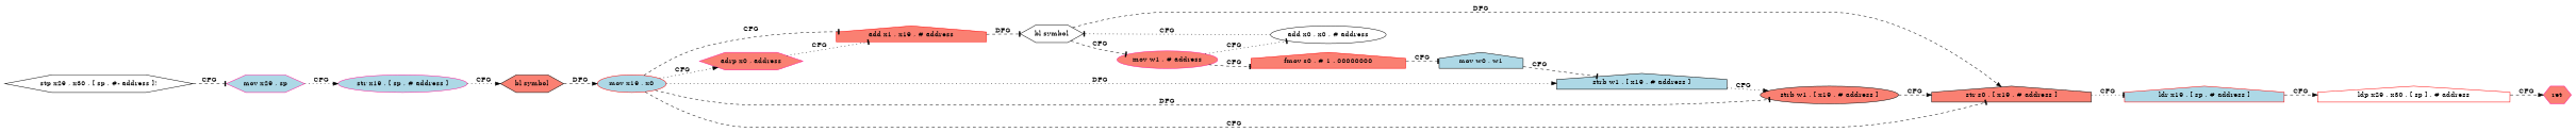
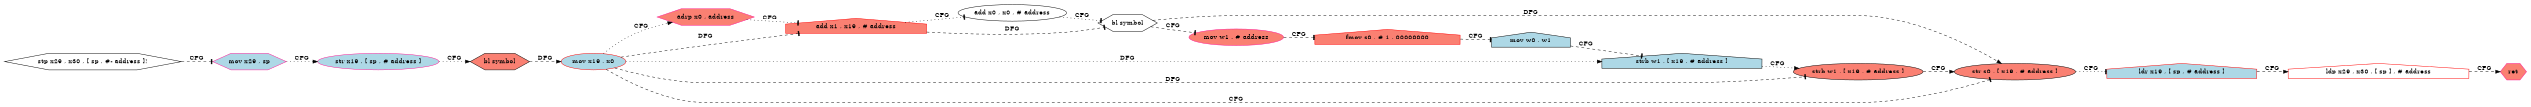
  digraph {
    rankdir=LR
    node [color=black fillcolor=salmon shape=house style=filled]
    edge [arrowhead=tee style=dashed]
    n1 [fillcolor=white label="stp x29 , x30 , [ sp , #- address ]!" shape=hexagon]
    n2 [color=deeppink fillcolor=lightblue label="mov x29 , sp" shape=hexagon]
    n3 [color=deeppink fillcolor=lightblue label="str x19 , [ sp , # address ]" shape=ellipse]
    n4 [label="bl symbol" shape=hexagon]
    n5 [color=red fillcolor=lightblue label="mov x19 , x0" shape=ellipse]
    n6 [color=deeppink label="adrp x0 , address" shape=hexagon]
    n7 [color=red label="add x1 , x19 , # address"]
    n8 [fillcolor=lightblue label="strb w1 , [ x19 , # address ]"]
    n9 [label="strb w1 , [ x19 , # address ]" shape=ellipse]
-   n10 [label="str s0 , [ x19 , # address ]"]
+   n10 [label="str s0 , [ x19 , # address ]" shape=ellipse]
    n11 [fillcolor=white label="add x0 , x0 , # address" shape=ellipse]
    n12 [fillcolor=white label="bl symbol" shape=hexagon]
    n13 [color=red fillcolor=lightblue label="ldr x19 , [ sp , # address ]"]
    n14 [color=deeppink label="mov w1 , # address" shape=ellipse]
    n15 [color=red label="fmov s0 , # 1 . 00000000"]
    n16 [fillcolor=lightblue label="mov w0 , w1"]
    n17 [color=red fillcolor=white label="ldp x29 , x30 , [ sp ] , # address"]
    n18 [color=deeppink label=ret shape=hexagon]
    n1 -> n2 [label=CFG]
    n2 -> n3 [arrowhead=normal label=CFG style=dotted]
    n3 -> n4 [arrowhead=normal label=CFG style=dotted]
    n4 -> n5 [arrowhead=normal label=DFG]
    n5 -> n6 [arrowhead=normal label=CFG style=dotted]
-   n5 -> n7 [label=CFG]
+   n5 -> n7 [label=DFG]
    n5 -> n8 [arrowhead=normal label=DFG style=dotted]
    n5 -> n9 [label=DFG]
    n5 -> n10 [label=CFG]
    n6 -> n7 [label=CFG style=dotted]
-   n14 -> n11 [label=CFG style=dotted]
+   n7 -> n11 [label=CFG style=dotted]
    n7 -> n12 [label=DFG]
    n8 -> n9 [arrowhead=normal label=CFG style=dotted]
    n9 -> n10 [arrowhead=normal label=CFG]
    n10 -> n13 [label=CFG style=dotted]
    n11 -> n12 [label=CFG style=dotted]
    n12 -> n10 [arrowhead=normal label=DFG]
    n12 -> n14 [label=CFG]
    n13 -> n17 [arrowhead=normal label=CFG]
    n14 -> n15 [label=CFG]
    n15 -> n16 [label=CFG]
    n16 -> n8 [label=CFG]
    n17 -> n18 [arrowhead=normal label=CFG]
  }
